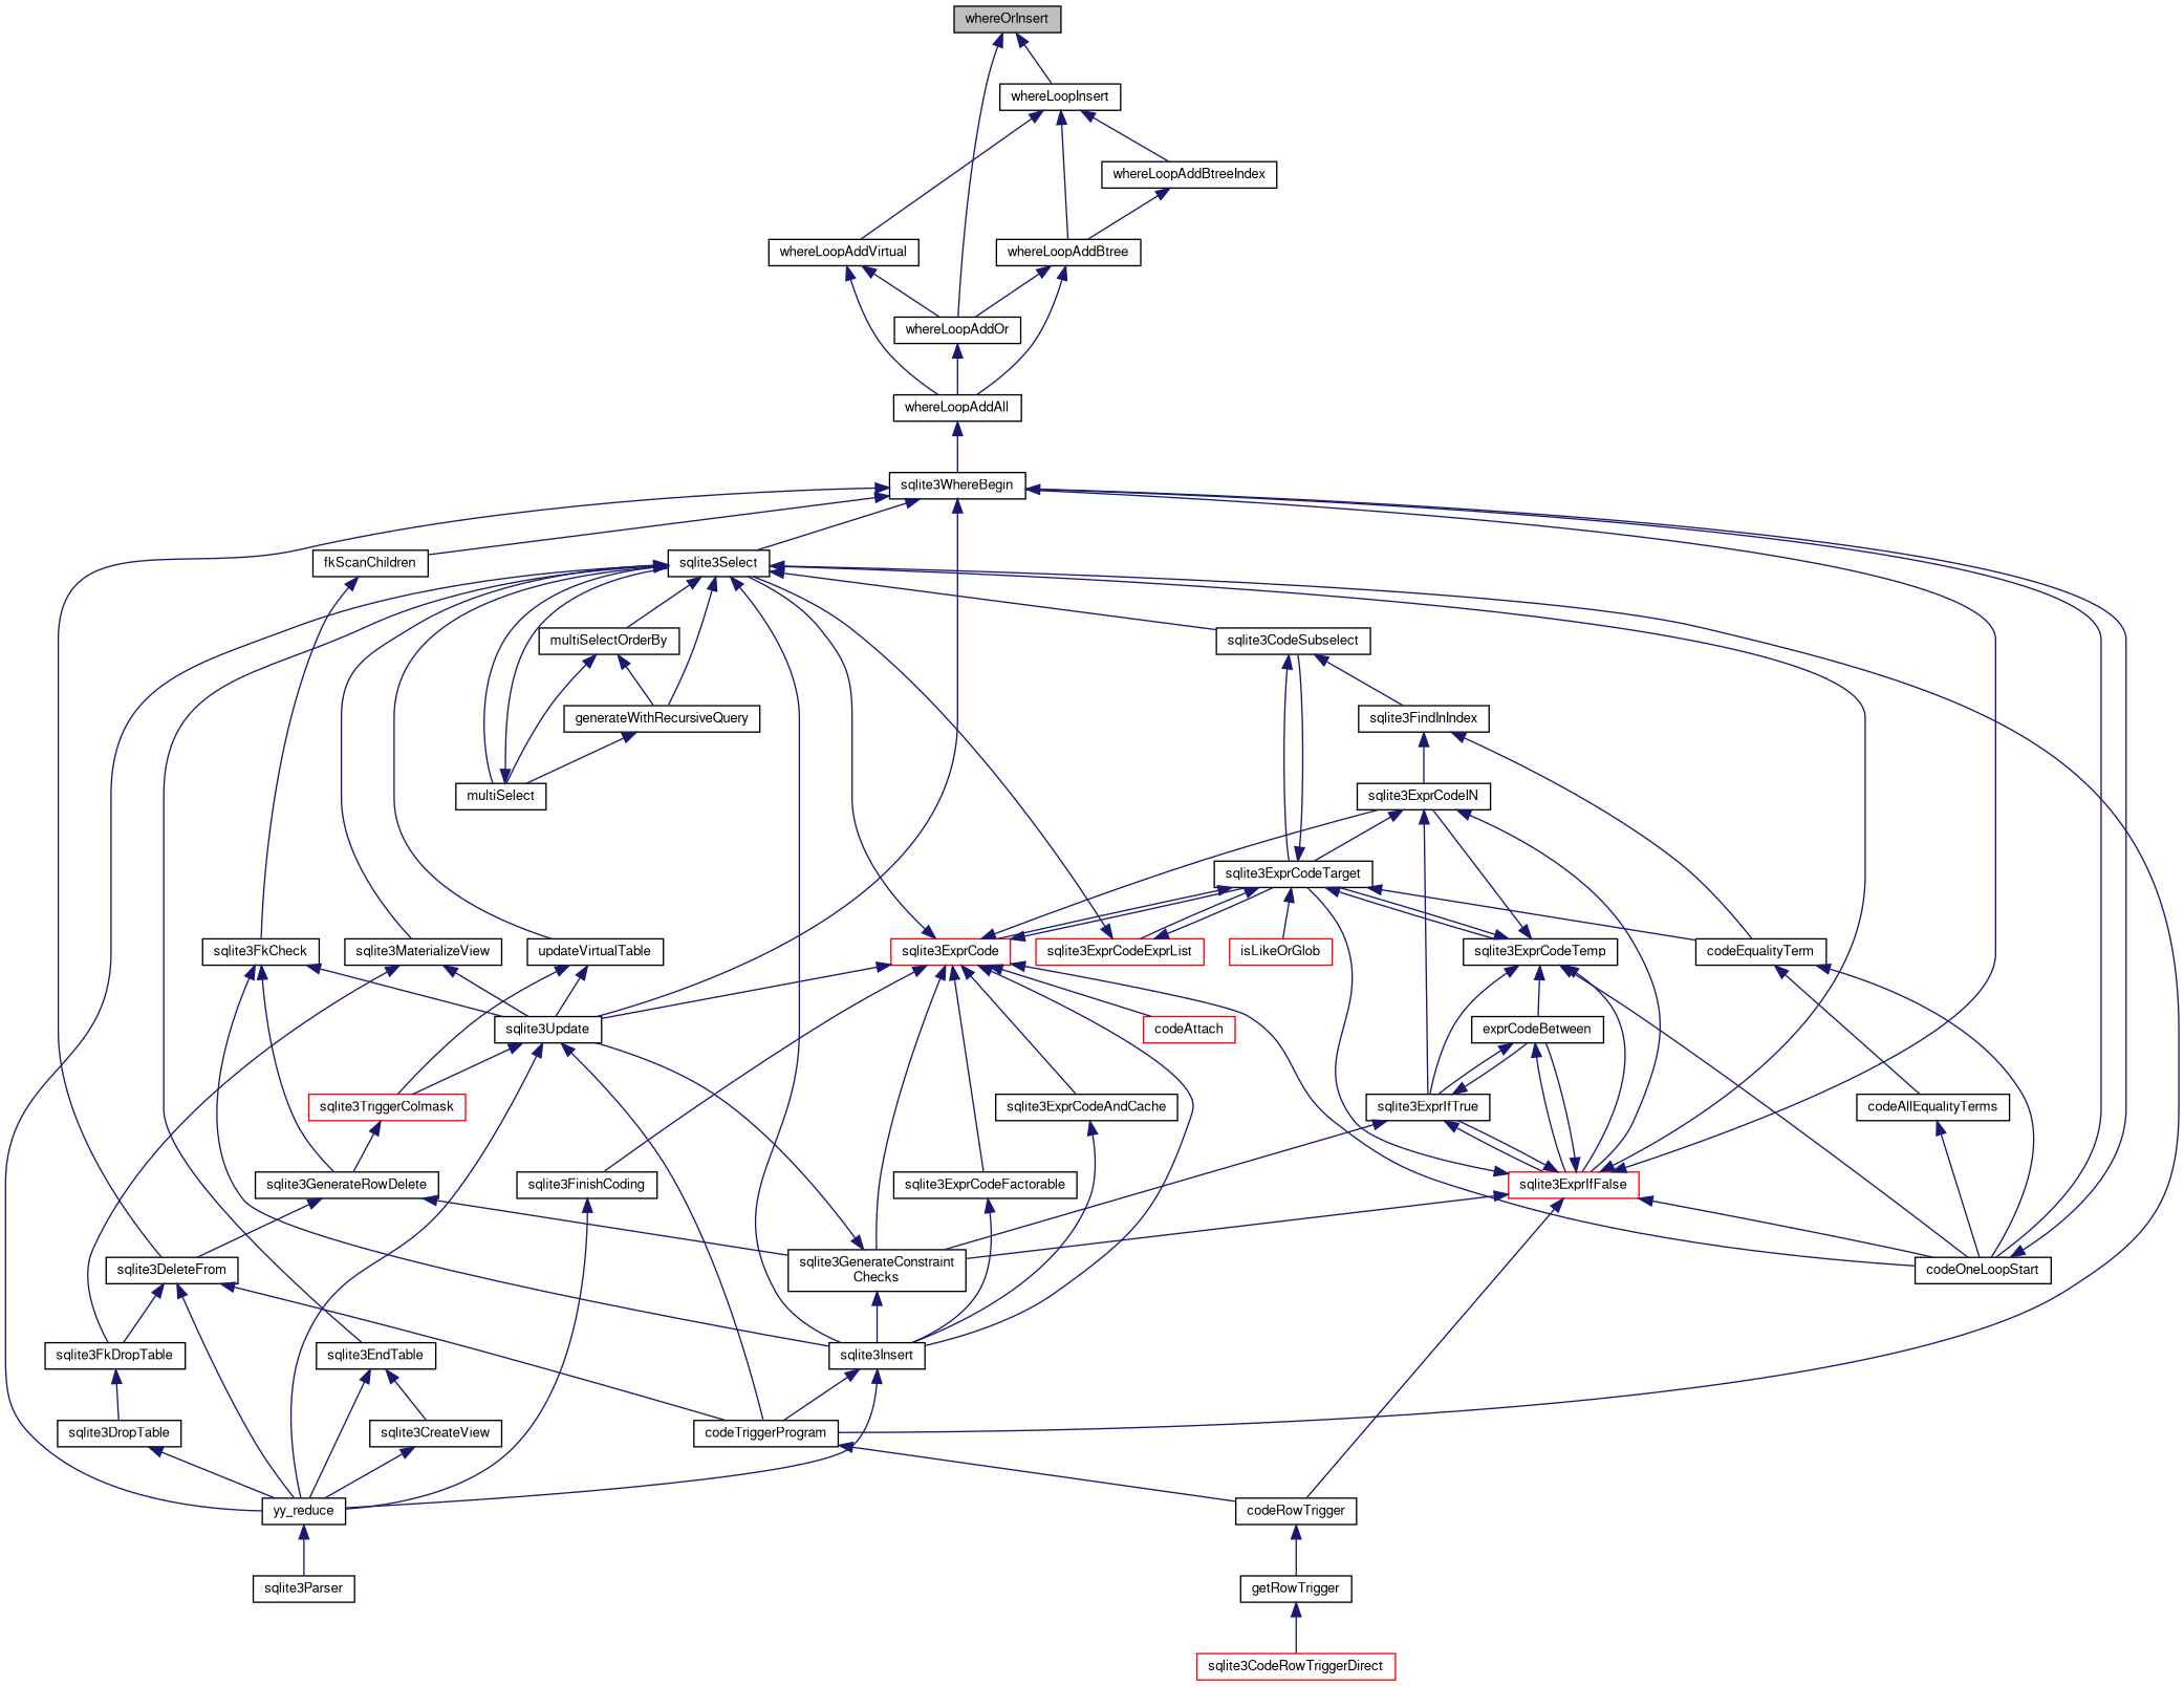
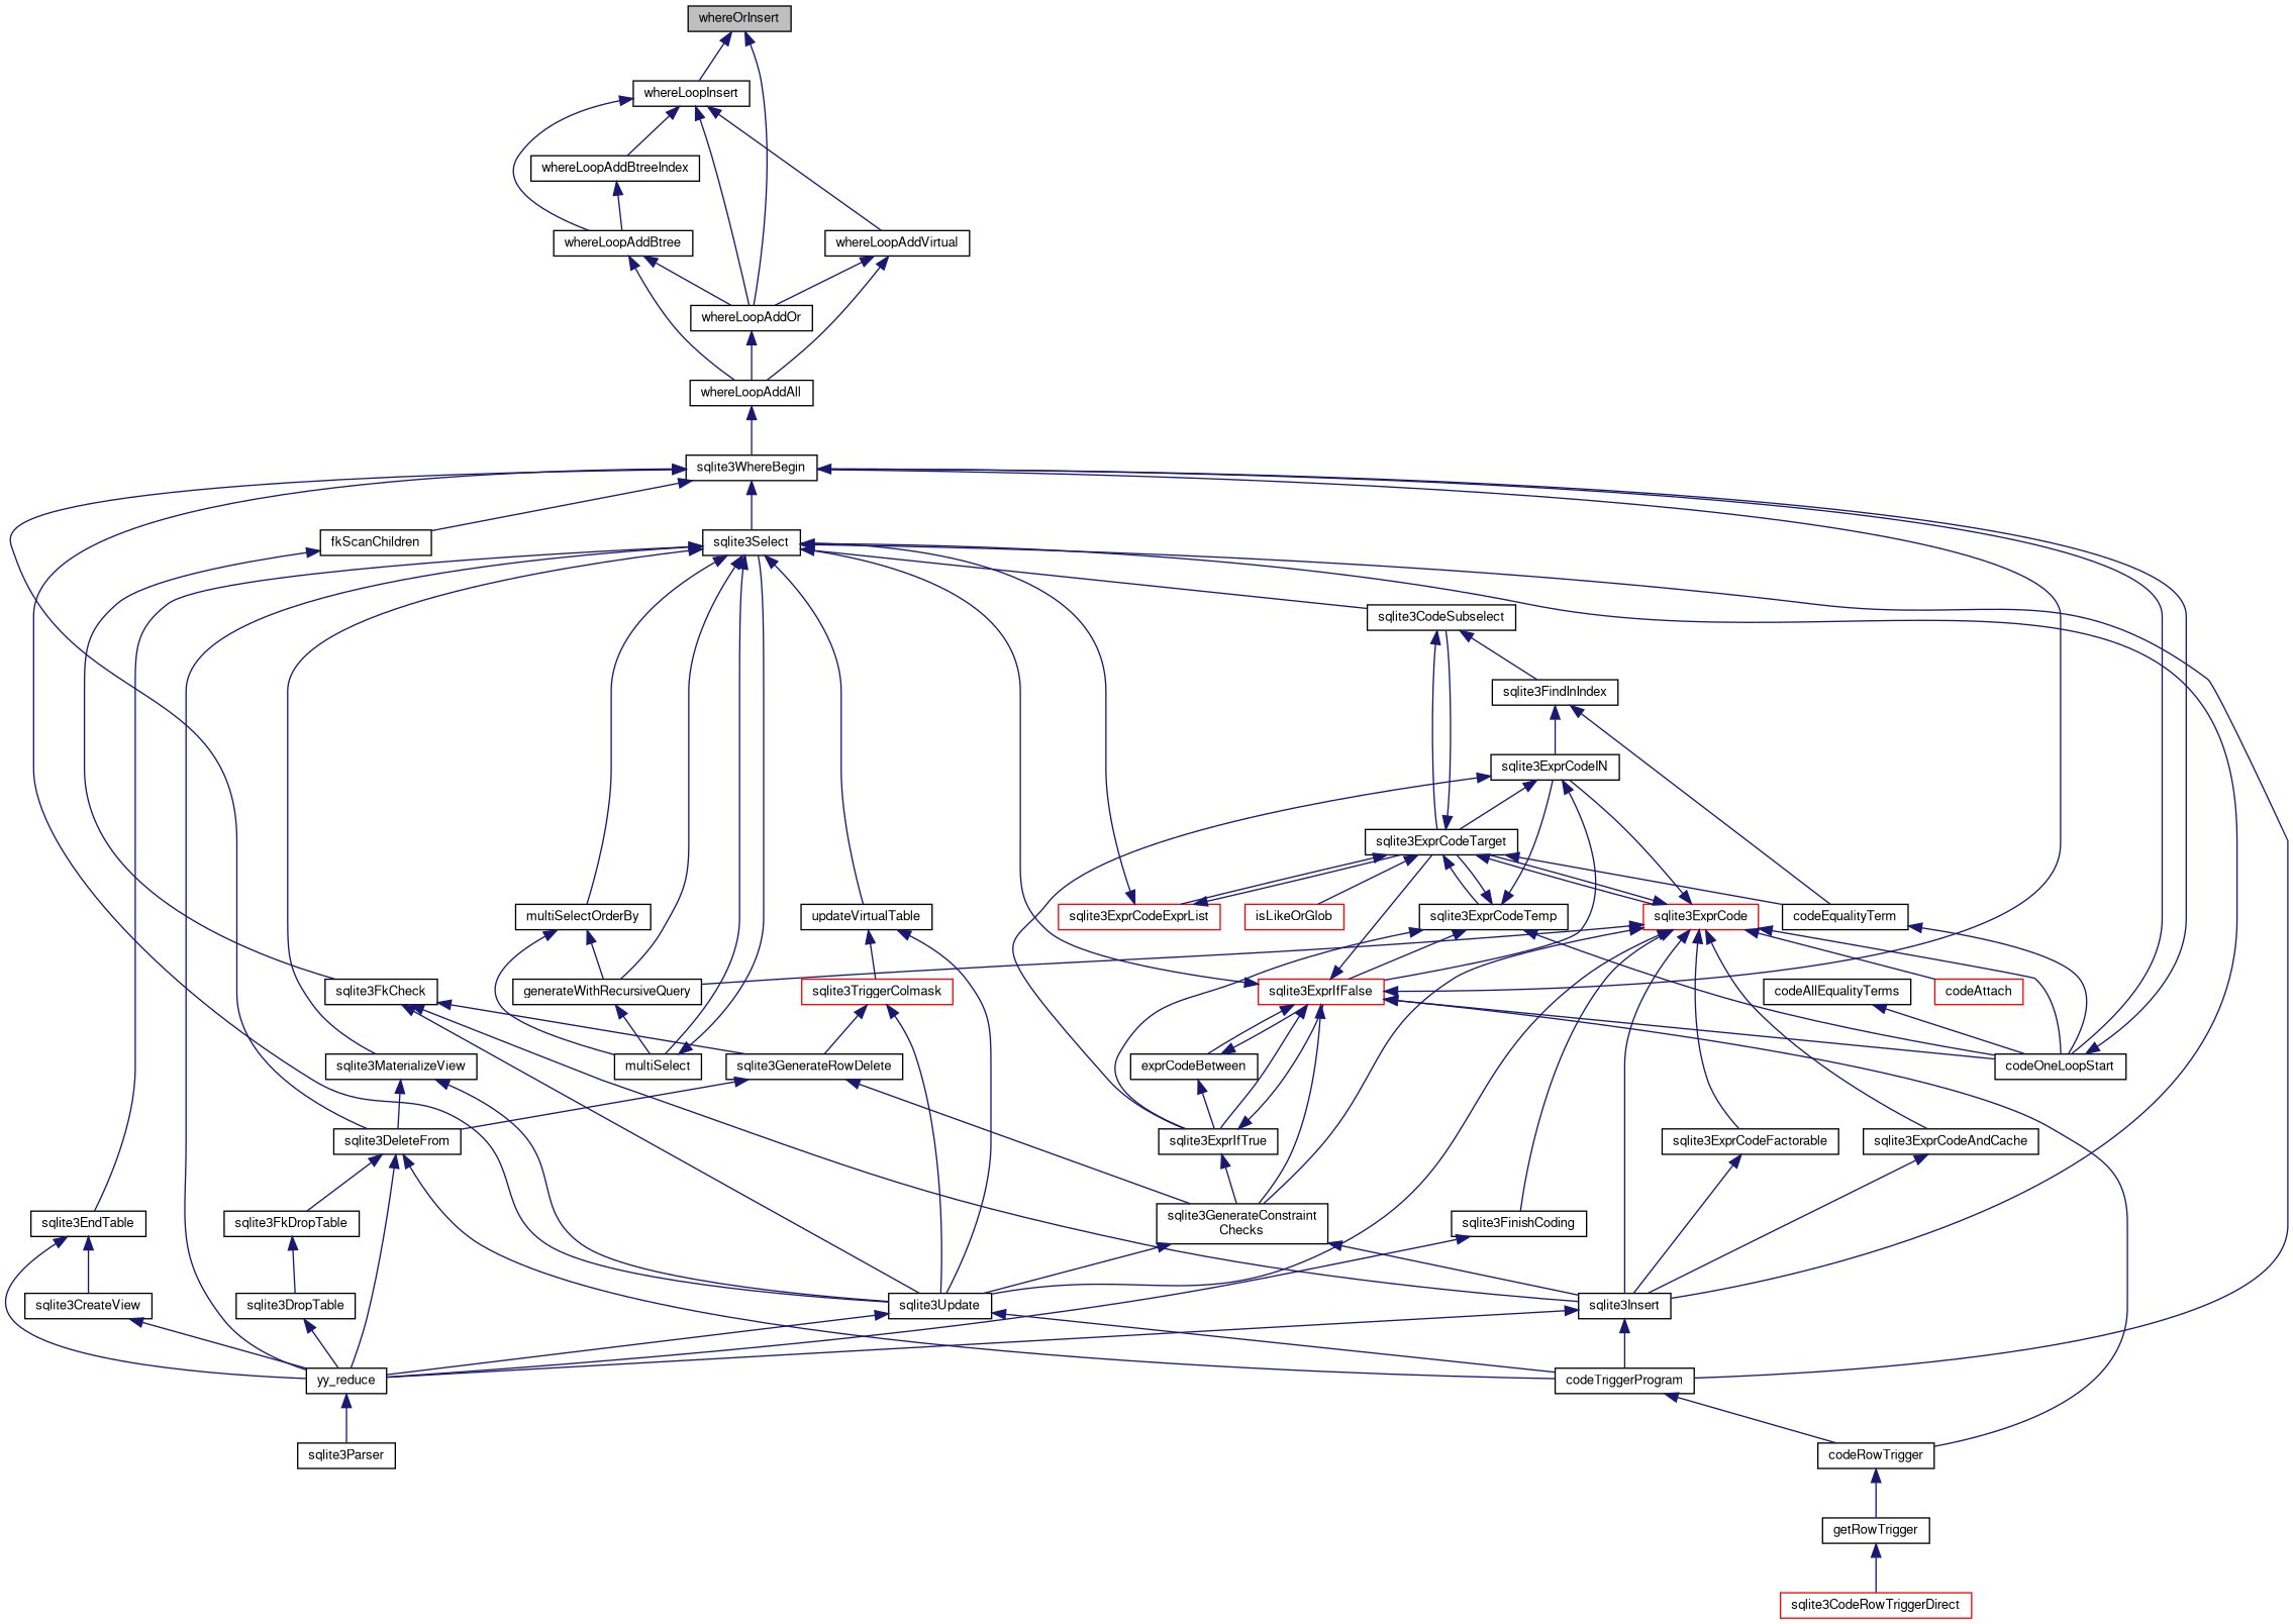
  digraph {
    rankdir=TB
    node [color=black fillcolor=white fontname=FreeSans fontsize=10 shape=record style=filled]
    edge [color=midnightblue dir=back fontname=FreeSans fontsize=10 labelfontname=FreeSans labelfontsize=10 style=solid]
    n1 [fillcolor=grey75 fontcolor=black height=0.2 label=whereOrInsert width=0.4]
    n2 [height=0.2 label=whereLoopInsert width=0.4]
    n3 [height=0.2 label=whereLoopAddOr width=0.4]
    n4 [height=0.2 label=whereLoopAddBtreeIndex width=0.4]
    n5 [height=0.2 label=whereLoopAddBtree width=0.4]
    n6 [height=0.2 label=whereLoopAddVirtual width=0.4]
    n7 [height=0.2 label=whereLoopAddAll width=0.4]
    n8 [height=0.2 label=sqlite3WhereBegin width=0.4]
    n9 [height=0.2 label=sqlite3DeleteFrom width=0.4]
    n10 [height=0.2 label=sqlite3Update width=0.4]
    n11 [height=0.2 label=fkScanChildren width=0.4]
    n12 [height=0.2 label=sqlite3Select width=0.4]
    n13 [height=0.2 label=codeOneLoopStart width=0.4]
    n14 [height=0.2 label=sqlite3FkDropTable width=0.4]
    n15 [height=0.2 label=yy_reduce width=0.4]
    n16 [height=0.2 label=codeTriggerProgram width=0.4]
    n17 [height=0.2 label=sqlite3FkCheck width=0.4]
    n18 [height=0.2 label=sqlite3Insert width=0.4]
    n19 [height=0.2 label=sqlite3CodeSubselect width=0.4]
    n20 [height=0.2 label=sqlite3EndTable width=0.4]
    n21 [height=0.2 label=sqlite3MaterializeView width=0.4]
    n22 [height=0.2 label=generateWithRecursiveQuery width=0.4]
    n23 [height=0.2 label=multiSelect width=0.4]
    n24 [height=0.2 label=multiSelectOrderBy width=0.4]
    n25 [height=0.2 label=updateVirtualTable width=0.4]
    n26 [height=0.2 label=sqlite3DropTable width=0.4]
    n27 [height=0.2 label=sqlite3Parser width=0.4]
    n28 [height=0.2 label=codeRowTrigger width=0.4]
    n29 [height=0.2 label=getRowTrigger width=0.4]
    n30 [color=red height=0.2 label=sqlite3CodeRowTriggerDirect width=0.4]
    n31 [color=red height=0.2 label=sqlite3TriggerColmask width=0.4]
    n32 [height=0.2 label=sqlite3GenerateRowDelete width=0.4]
    n33 [height=0.2 label="sqlite3GenerateConstraint\lChecks" width=0.4]
    n34 [height=0.2 label=sqlite3FindInIndex width=0.4]
    n35 [height=0.2 label=sqlite3ExprCodeTarget width=0.4]
    n36 [height=0.2 label=sqlite3CreateView width=0.4]
    n37 [height=0.2 label=sqlite3ExprCodeIN width=0.4]
    n38 [height=0.2 label=codeEqualityTerm width=0.4]
    n39 [height=0.2 label=sqlite3ExprCodeTemp width=0.4]
    n40 [color=red height=0.2 label=sqlite3ExprCode width=0.4]
    n41 [color=red height=0.2 label=sqlite3ExprCodeExprList width=0.4]
    n42 [color=red height=0.2 label=isLikeOrGlob width=0.4]
    n43 [height=0.2 label=sqlite3ExprIfTrue width=0.4]
    n44 [color=red height=0.2 label=sqlite3ExprIfFalse width=0.4]
    n45 [height=0.2 label=codeAllEqualityTerms width=0.4]
    n46 [height=0.2 label=exprCodeBetween width=0.4]
    n47 [height=0.2 label=sqlite3ExprCodeFactorable width=0.4]
    n48 [height=0.2 label=sqlite3ExprCodeAndCache width=0.4]
    n49 [color=red height=0.2 label=codeAttach width=0.4]
    n50 [height=0.2 label=sqlite3FinishCoding width=0.4]
    n1 -> n2
    n1 -> n3
+   n2 -> n3
    n2 -> n4
    n2 -> n5
    n2 -> n6
    n3 -> n7
    n4 -> n5
    n5 -> n3
    n5 -> n7
    n6 -> n3
    n6 -> n7
    n7 -> n8
    n8 -> n9
    n8 -> n10
    n8 -> n11
    n8 -> n12
    n8 -> n13
    n9 -> n14
    n9 -> n15
    n9 -> n16
    n10 -> n15
    n10 -> n16
    n11 -> n17
    n12 -> n15
    n12 -> n16
    n12 -> n18
    n12 -> n19
    n12 -> n20
    n12 -> n21
    n12 -> n22
    n12 -> n23
    n12 -> n24
    n12 -> n25
    n13 -> n8
    n14 -> n26
    n15 -> n27
    n16 -> n28
    n17 -> n10
    n17 -> n18
    n17 -> n32
    n18 -> n15
    n18 -> n16
    n19 -> n34
    n19 -> n35
    n20 -> n15
    n20 -> n36
-   n21 -> n14
+   n21 -> n9
    n21 -> n10
    n22 -> n23
    n23 -> n12
    n24 -> n22
    n24 -> n23
    n25 -> n10
    n25 -> n31
    n26 -> n15
    n28 -> n29
    n29 -> n30
-   n10 -> n31
+   n31 -> n10
    n31 -> n32
    n32 -> n9
    n32 -> n33
    n33 -> n10
    n33 -> n18
    n34 -> n37
    n34 -> n38
    n35 -> n19
    n35 -> n38
    n35 -> n39
    n35 -> n40
    n35 -> n41
    n35 -> n42
    n36 -> n15
    n37 -> n35
    n37 -> n43
    n37 -> n44
    n38 -> n13
-   n38 -> n45
    n39 -> n13
    n39 -> n35
    n39 -> n37
    n39 -> n43
    n39 -> n44
-   n39 -> n46
    n40 -> n10
-   n40 -> n12
+   n40 -> n22
    n40 -> n13
    n40 -> n18
    n40 -> n33
    n40 -> n35
    n40 -> n37
    n40 -> n47
    n40 -> n48
    n40 -> n49
    n40 -> n50
    n41 -> n12
    n41 -> n35
    n43 -> n33
    n43 -> n44
-   n43 -> n46
    n44 -> n8
    n44 -> n12
    n44 -> n13
    n44 -> n28
    n44 -> n33
    n44 -> n35
    n44 -> n43
    n44 -> n46
    n45 -> n13
    n46 -> n43
    n46 -> n44
    n47 -> n18
    n48 -> n18
    n50 -> n15
  }
